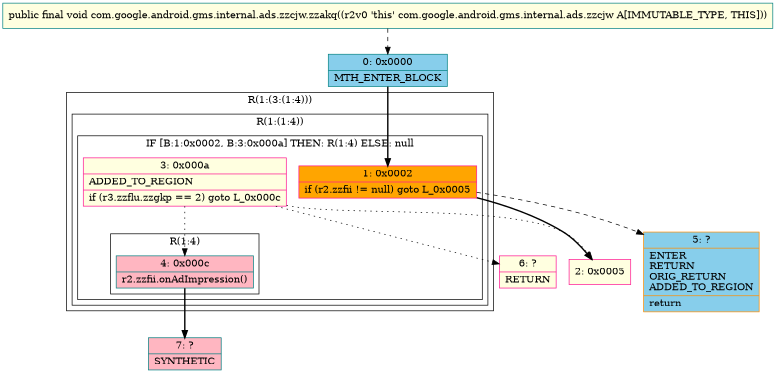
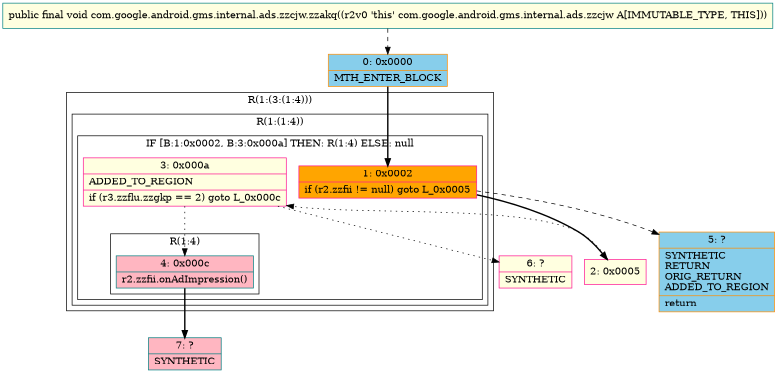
  digraph {
    node [color=deeppink fillcolor=lightyellow shape=record style=filled]
    edge [style=bold]
    n1 [color=teal fillcolor=lightpink label="{4\:\ 0x000c|r2.zzfii.onAdImpression()\l}"]
    n2 [fillcolor=orange label="{1\:\ 0x0002|if (r2.zzfii != null) goto L_0x0005\l}"]
    n3 [label="{3\:\ 0x000a|ADDED_TO_REGION\l|if (r3.zzflu.zzgkp == 2) goto L_0x000c\l}"]
    n4 [color=teal fillcolor=lightpink label="{7\:\ ?|SYNTHETIC\l}"]
    n5 [label="{2\:\ 0x0005}"]
-   n6 [color=darkorange fillcolor=skyblue label="{5\:\ ?|ENTER\lRETURN\lORIG_RETURN\lADDED_TO_REGION\l|return\l}"]
-   n7 [label="{6\:\ ?|RETURN\l}"]
-   n8 [color=teal fillcolor=skyblue label="{0\:\ 0x0000|MTH_ENTER_BLOCK\l}"]
+   n6 [color=darkorange fillcolor=skyblue label="{5\:\ ?|SYNTHETIC\lRETURN\lORIG_RETURN\lADDED_TO_REGION\l|return\l}"]
+   n7 [label="{6\:\ ?|SYNTHETIC\l}"]
+   n8 [color=darkorange fillcolor=skyblue label="{0\:\ 0x0000|MTH_ENTER_BLOCK\l}"]
    n9 [color=teal label="{public final void com.google.android.gms.internal.ads.zzcjw.zzakq((r2v0 'this' com.google.android.gms.internal.ads.zzcjw A[IMMUTABLE_TYPE, THIS])) }"]
    subgraph cluster_1 {
      label="R(1:(3:(1:4)))"
      subgraph cluster_2 {
        label="R(1:(1:4))"
        subgraph cluster_3 {
          label="IF [B:1:0x0002, B:3:0x000a] THEN: R(1:4) ELSE: null"
          n2
          n3
          subgraph cluster_4 {
            label="R(1:4)"
            n1
          }
        }
      }
    }
    n1 -> n4
    n2 -> n5
    n2 -> n6 [style=dashed]
    n3 -> n1 [style=dotted]
    n3 -> n7 [style=dotted]
-   n3 -> n5 [style=dotted]
+   n5 -> n3 [style=dotted]
    n8 -> n2
    n9 -> n8 [style=dashed]
  }
